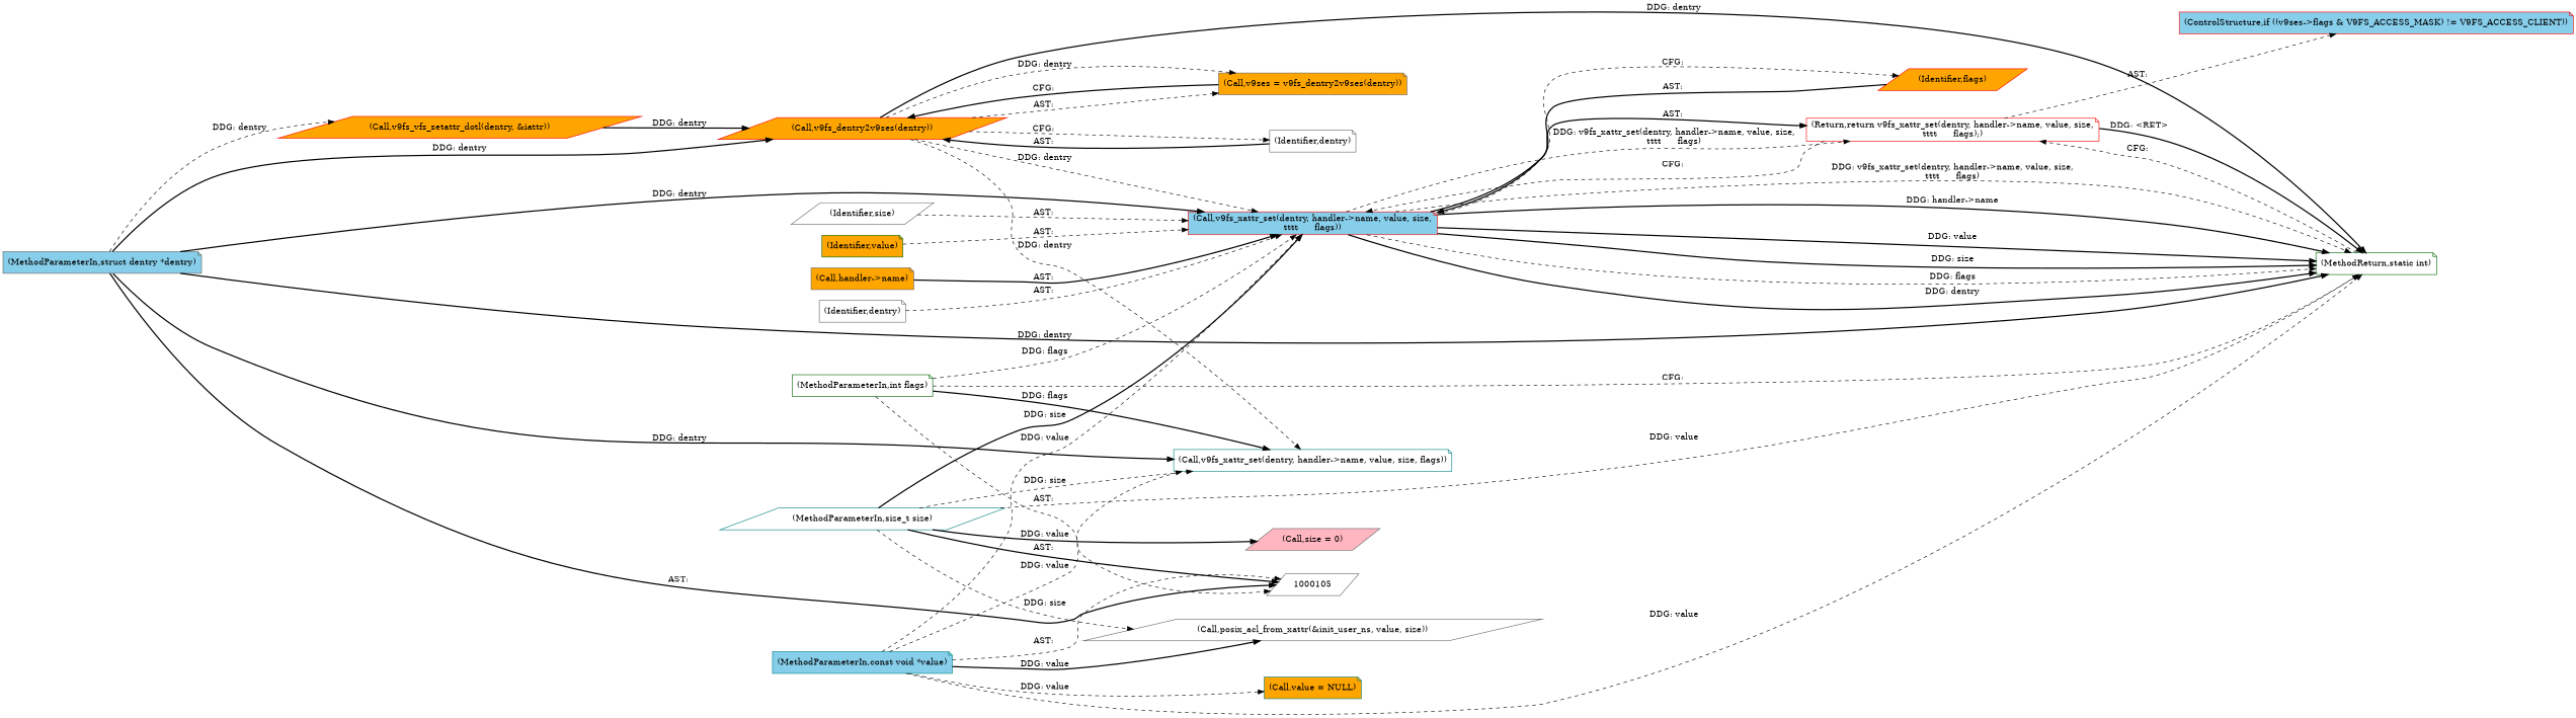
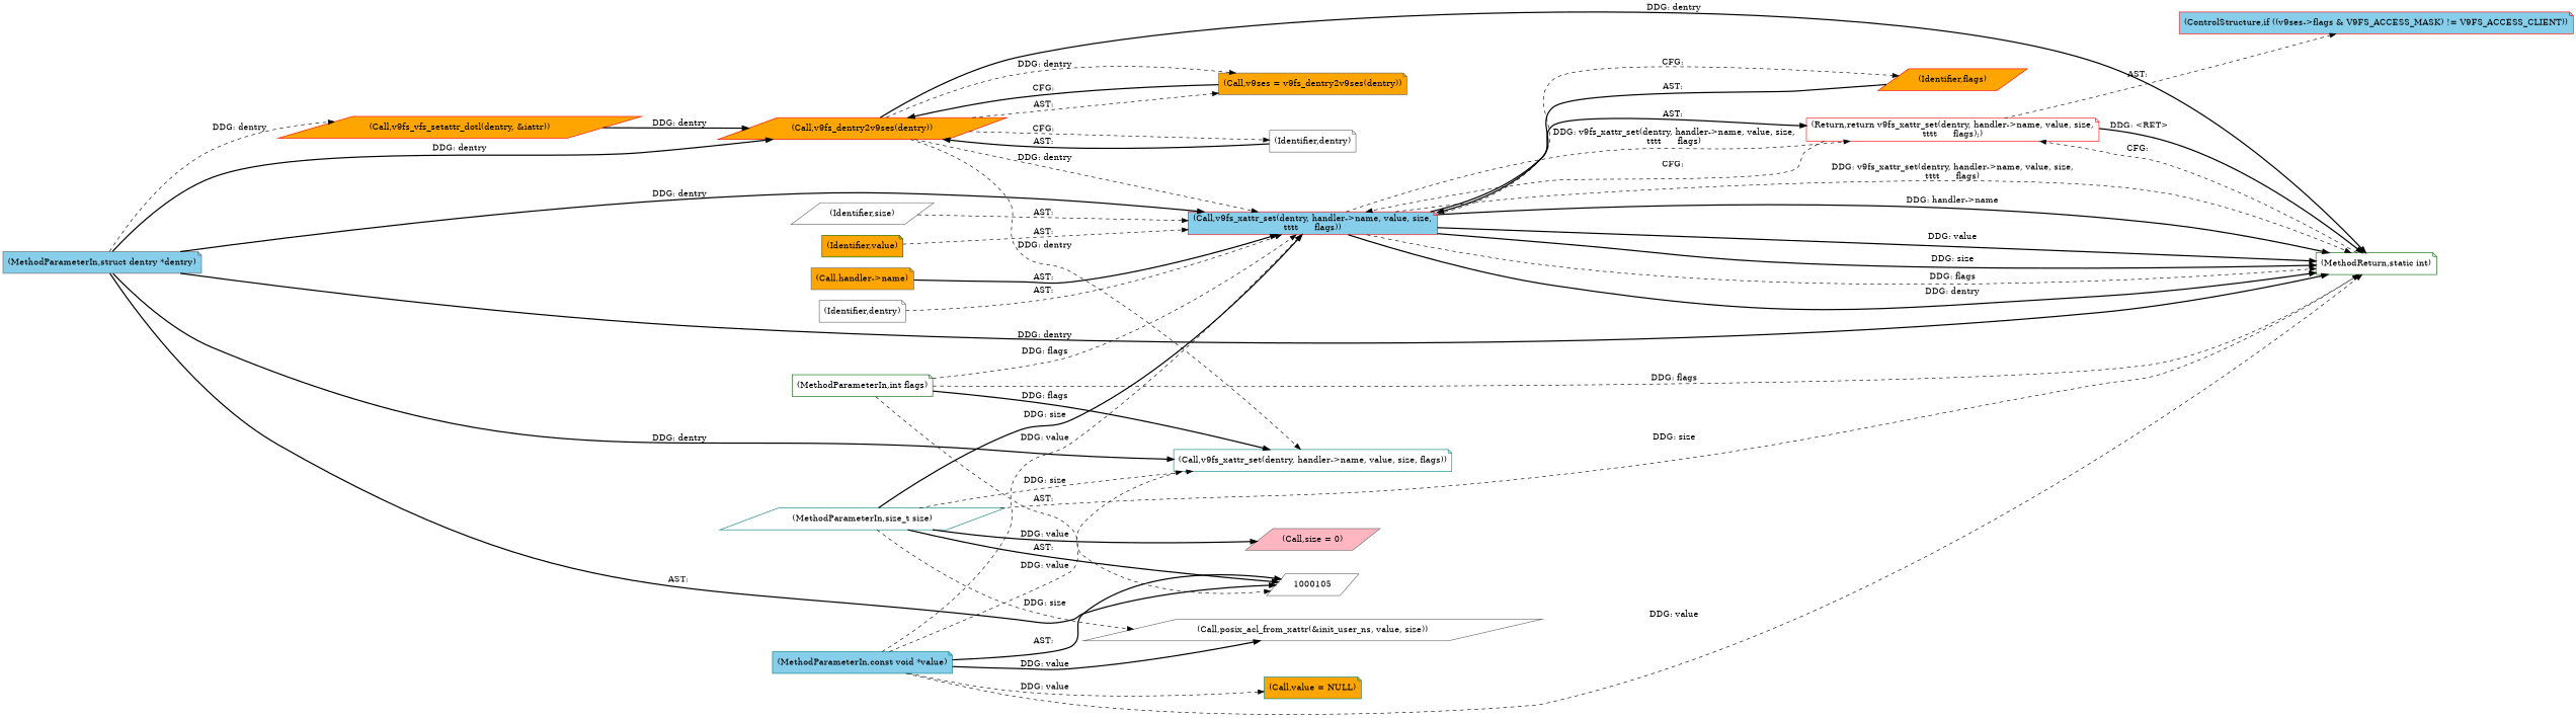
  digraph {
    rankdir=LR
    node [color=gray40 fillcolor=white shape=note style=filled]
    edge [style=dashed]
    n1 [color=red fillcolor=skyblue label="(Call,v9fs_xattr_set(dentry, handler->name, value, size,\n\t\t\t\t      flags))"]
    n2 [color=red label="(Return,return v9fs_xattr_set(dentry, handler->name, value, size,\n\t\t\t\t      flags);)"]
    n3 [color=darkgreen label="(MethodReturn,static int)"]
    n4 [color=red fillcolor=orange label="(Identifier,flags)" shape=parallelogram]
    n5 [color=red fillcolor=skyblue label="(ControlStructure,if ((v9ses->flags & V9FS_ACCESS_MASK) != V9FS_ACCESS_CLIENT))"]
    n6 [color=red fillcolor=orange label="(Call,v9fs_dentry2v9ses(dentry))" shape=parallelogram]
    n7 [fillcolor=orange label="(Call,v9ses = v9fs_dentry2v9ses(dentry))"]
    n8 [color=teal label="(Call,v9fs_xattr_set(dentry, handler->name, value, size, flags))"]
    n9 [label="(Identifier,dentry)"]
    n10 [color=red fillcolor=orange label="(Call,v9fs_vfs_setattr_dotl(dentry, &iattr))" shape=parallelogram]
    n11 [fillcolor=skyblue label="(MethodParameterIn,struct dentry *dentry)"]
    1000105 [shape=parallelogram]
    n13 [color=teal fillcolor=skyblue label="(MethodParameterIn,const void *value)"]
    n14 [label="(Call,posix_acl_from_xattr(&init_user_ns, value, size))" shape=parallelogram]
    n15 [color=teal fillcolor=orange label="(Call,value = NULL)"]
    n16 [color=teal label="(MethodParameterIn,size_t size)" shape=parallelogram]
    n17 [fillcolor=lightpink label="(Call,size = 0)" shape=parallelogram]
    n18 [color=darkgreen label="(MethodParameterIn,int flags)"]
    n19 [label="(Identifier,size)" shape=parallelogram]
    n20 [color=darkgreen fillcolor=orange label="(Identifier,value)"]
    n21 [fillcolor=orange label="(Call,handler->name)"]
    n22 [label="(Identifier,dentry)"]
    n1 -> n2 [label="AST: " style=bold]
    n1 -> n2 [label="DDG: v9fs_xattr_set(dentry, handler->name, value, size,\n\t\t\t\t      flags)"]
    n1 -> n3 [label="DDG: v9fs_xattr_set(dentry, handler->name, value, size,\n\t\t\t\t      flags)"]
    n1 -> n3 [label="DDG: handler->name" style=bold]
    n1 -> n3 [label="DDG: value" style=bold]
    n1 -> n3 [label="DDG: size" style=bold]
    n1 -> n3 [label="DDG: flags"]
    n1 -> n3 [label="DDG: dentry" style=bold]
    n1 -> n4 [label="CFG: "]
    n2 -> n1 [label="CFG: "]
    n2 -> n3 [label="DDG: <RET>" style=bold]
    n2 -> n5 [label="AST: "]
    n3 -> n2 [label="CFG: "]
    n4 -> n1 [label="AST: " style=bold]
    n6 -> n1 [label="DDG: dentry"]
    n6 -> n3 [label="DDG: dentry" style=bold]
    n6 -> n7 [label="AST: "]
    n6 -> n7 [label="DDG: dentry"]
    n6 -> n8 [label="DDG: dentry"]
    n6 -> n9 [label="CFG: "]
    n7 -> n6 [label="CFG: " style=bold]
    n9 -> n6 [label="AST: " style=bold]
    n10 -> n6 [label="DDG: dentry" style=bold]
    n11 -> n1 [label="DDG: dentry" style=bold]
    n11 -> n3 [label="DDG: dentry" style=bold]
    n11 -> n6 [label="DDG: dentry" style=bold]
    n11 -> n8 [label="DDG: dentry" style=bold]
    n11 -> n10 [label="DDG: dentry"]
    n11 -> 1000105 [label="AST: " style=bold]
    n13 -> n1 [label="DDG: value"]
    n13 -> n3 [label="DDG: value"]
    n13 -> n8 [label="DDG: value"]
-   n13 -> 1000105 [label="AST: "]
+   n13 -> 1000105 [label="AST: " style=bold]
    n13 -> n14 [label="DDG: value" style=bold]
    n13 -> n15 [label="DDG: value"]
    n16 -> n1 [label="DDG: size" style=bold]
-   n16 -> n3 [label="DDG: value"]
+   n16 -> n3 [label="DDG: size"]
    n16 -> n8 [label="DDG: size"]
    n16 -> 1000105 [label="AST: " style=bold]
    n16 -> n14 [label="DDG: size"]
    n16 -> n17 [label="DDG: value" style=bold]
    n18 -> n1 [label="DDG: flags"]
-   n18 -> n3 [label="CFG: "]
+   n18 -> n3 [label="DDG: flags"]
    n18 -> n8 [label="DDG: flags" style=bold]
    n18 -> 1000105 [label="AST: "]
    n19 -> n1 [label="AST: "]
    n20 -> n1 [label="AST: "]
    n21 -> n1 [label="AST: " style=bold]
    n22 -> n1 [label="AST: "]
  }
